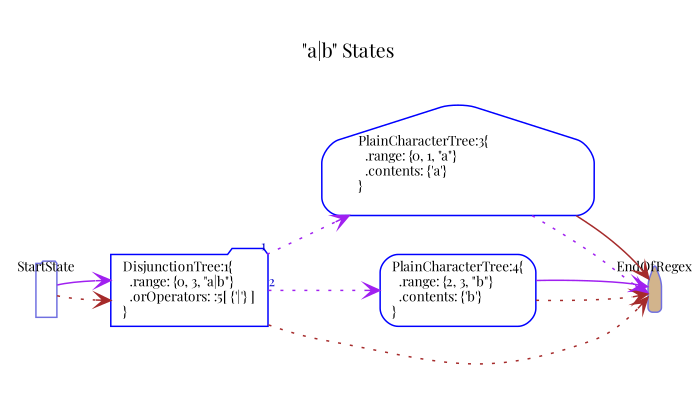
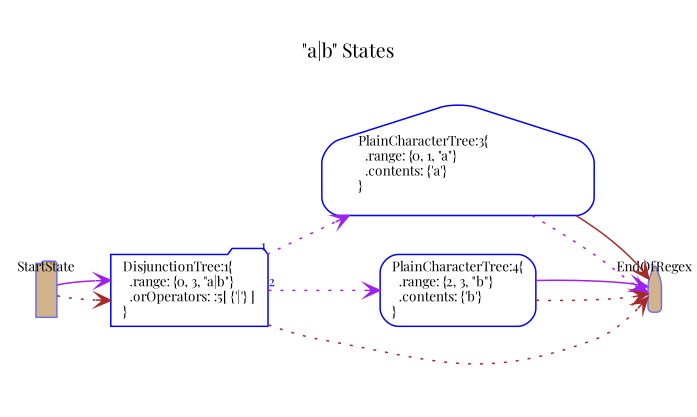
  digraph {
    fontname="Playfair Display"
    fontsize=13
    label="\"a|b\" States"
    labelloc=t
    rankdir=LR
    node [color=Blue fillcolor=white fixedsize=false fontname="Playfair Display" fontsize=9 shape=folder style="rounded,filled"]
    edge [arrowhead=vee arrowtail=none color=purple dir=both fontcolor=MediumBlue fontname="Playfair Display" fontsize=9 style=dotted]
    n1 [label="DisjunctionTree:1\{\l  .range: \{0, 3, \"a|b\"\}\l  .orOperators: :5[ \{'|'\} ]\l\}\l" width=0.75]
    n2 [label="PlainCharacterTree:3\{\l  .range: \{0, 1, \"a\"\}\l  .contents: \{'a'\}\l\}\l" shape=house width=0.75]
    n3 [label="PlainCharacterTree:4\{\l  .range: \{2, 3, \"b\"\}\l  .contents: \{'b'\}\l\}\l" shape=box width=0.75]
    n4 [color="#7070E0" fillcolor=tan fixedsize=true label="EndOfRegex\l\l\l\l" shape=house width=0.12]
-   n5 [color="#7070E0" fixedsize=true label="StartState\l\l\l\l" width=0.20]
+   n5 [color="#7070E0" fillcolor=tan fixedsize=true label="StartState\l\l\l\l" width=0.20]
    n1 -> n2 [taillabel=1]
    n1 -> n3 [taillabel=2]
    n1 -> n4 [color=brown]
    n2 -> n4
    n2 -> n4 [color=brown style=solid]
    n3 -> n4 [color=brown]
    n3 -> n4 [style=solid]
    n5 -> n1 [color=brown]
    n5 -> n1 [style=solid]
  }
